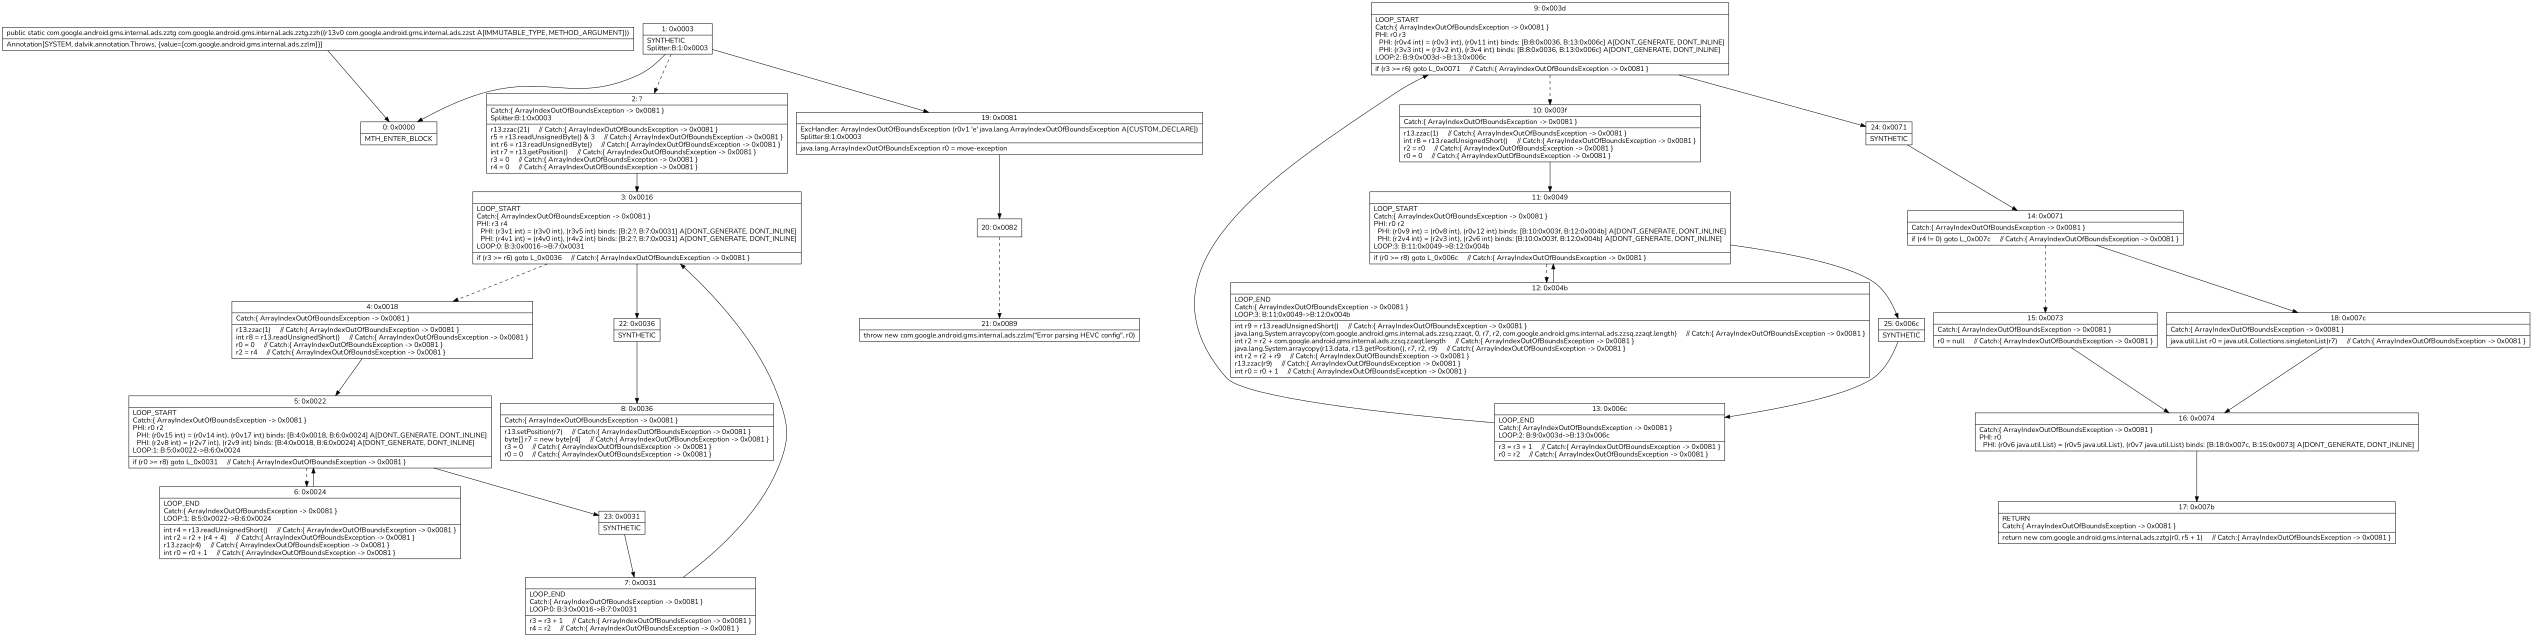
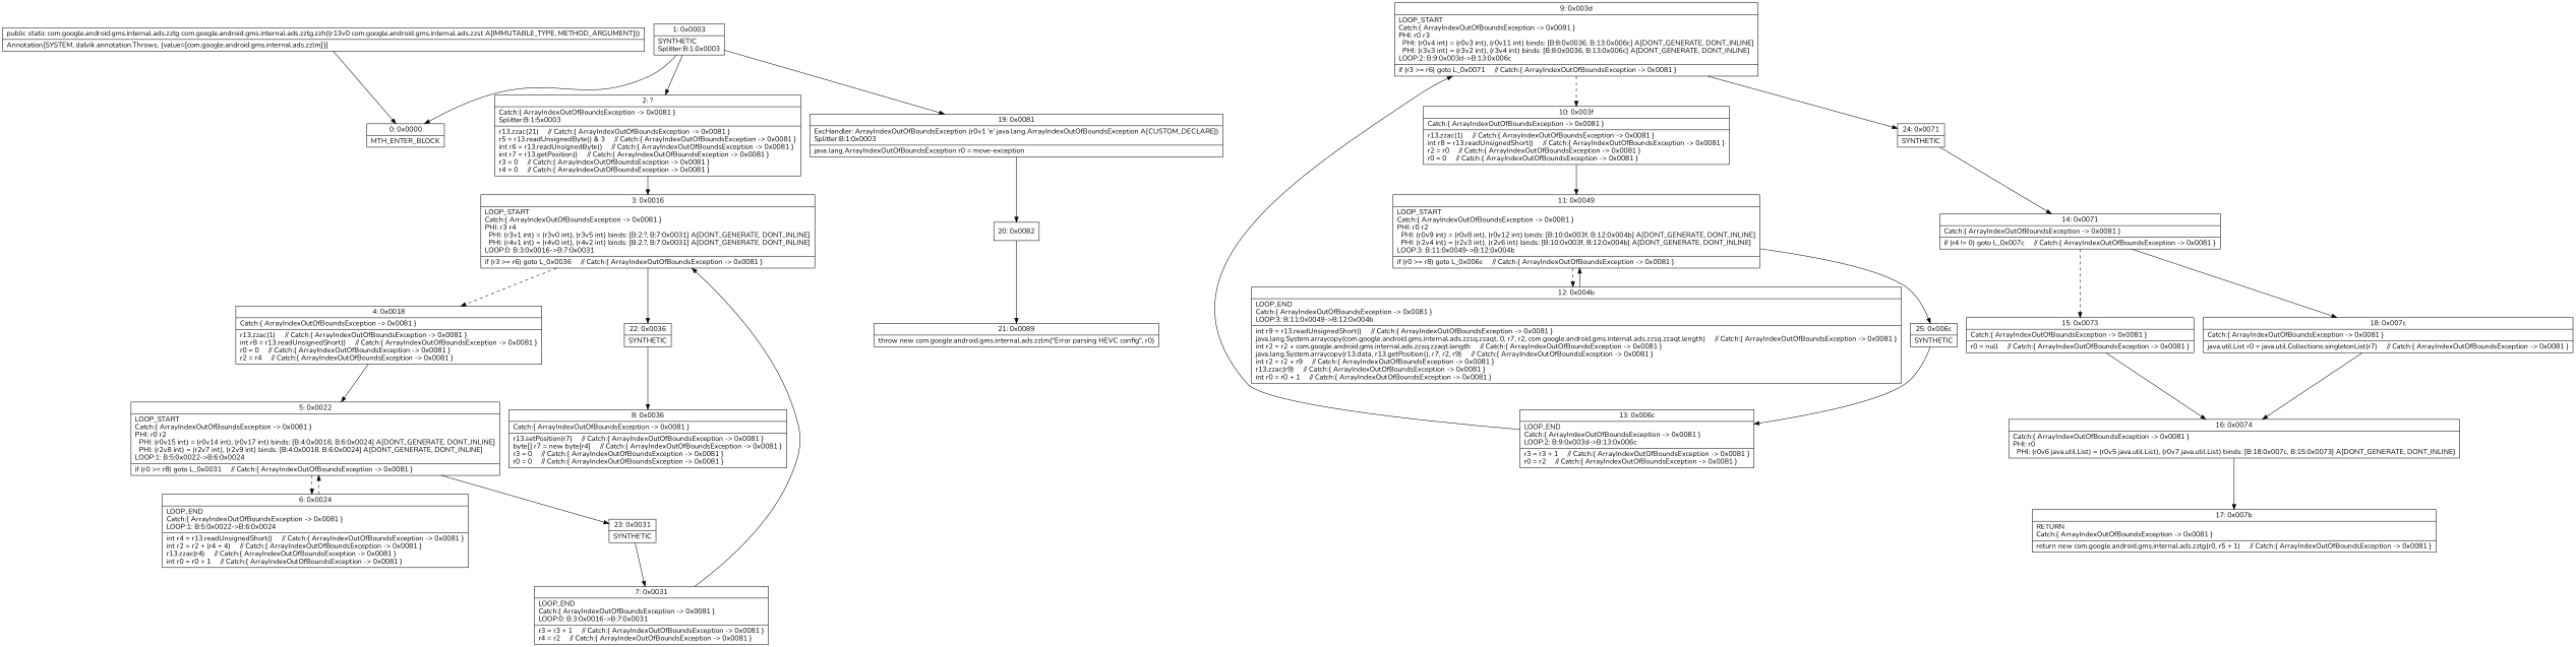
  digraph {
    fontname=Nunito
    node [fontname=Nunito shape=record]
    edge [fontname=Nunito]
    n1 [label="{0\:\ 0x0000|MTH_ENTER_BLOCK\l}"]
    n2 [label="{1\:\ 0x0003|SYNTHETIC\lSplitter:B:1:0x0003\l}"]
-   n3 [label="{2\:\ ?|Catch:\{ ArrayIndexOutOfBoundsException \-\> 0x0081 \}\lSplitter:B:1:0x0003\l|r13.zzac(21)     \/\/ Catch:\{ ArrayIndexOutOfBoundsException \-\> 0x0081 \}\lr5 = r13.readUnsignedByte() & 3     \/\/ Catch:\{ ArrayIndexOutOfBoundsException \-\> 0x0081 \}\lint r6 = r13.readUnsignedByte()     \/\/ Catch:\{ ArrayIndexOutOfBoundsException \-\> 0x0081 \}\lint r7 = r13.getPosition()     \/\/ Catch:\{ ArrayIndexOutOfBoundsException \-\> 0x0081 \}\lr3 = 0     \/\/ Catch:\{ ArrayIndexOutOfBoundsException \-\> 0x0081 \}\lr4 = 0     \/\/ Catch:\{ ArrayIndexOutOfBoundsException \-\> 0x0081 \}\l}"]
+   n3 [label="{2\:\ ?|Catch:\{ ArrayIndexOutOfBoundsException \-\> 0x0081 \}\lSplitter:B:1:5x0003\l|r13.zzac(21)     \/\/ Catch:\{ ArrayIndexOutOfBoundsException \-\> 0x0081 \}\lr5 = r13.readUnsignedByte() & 3     \/\/ Catch:\{ ArrayIndexOutOfBoundsException \-\> 0x0081 \}\lint r6 = r13.readUnsignedByte()     \/\/ Catch:\{ ArrayIndexOutOfBoundsException \-\> 0x0081 \}\lint r7 = r13.getPosition()     \/\/ Catch:\{ ArrayIndexOutOfBoundsException \-\> 0x0081 \}\lr3 = 0     \/\/ Catch:\{ ArrayIndexOutOfBoundsException \-\> 0x0081 \}\lr4 = 0     \/\/ Catch:\{ ArrayIndexOutOfBoundsException \-\> 0x0081 \}\l}"]
    n4 [label="{19\:\ 0x0081|ExcHandler: ArrayIndexOutOfBoundsException (r0v1 'e' java.lang.ArrayIndexOutOfBoundsException A[CUSTOM_DECLARE])\lSplitter:B:1:0x0003\l|java.lang.ArrayIndexOutOfBoundsException r0 = move\-exception\l}"]
    n5 [label="{3\:\ 0x0016|LOOP_START\lCatch:\{ ArrayIndexOutOfBoundsException \-\> 0x0081 \}\lPHI: r3 r4 \l  PHI: (r3v1 int) = (r3v0 int), (r3v5 int) binds: [B:2:?, B:7:0x0031] A[DONT_GENERATE, DONT_INLINE]\l  PHI: (r4v1 int) = (r4v0 int), (r4v2 int) binds: [B:2:?, B:7:0x0031] A[DONT_GENERATE, DONT_INLINE]\lLOOP:0: B:3:0x0016\-\>B:7:0x0031\l|if (r3 \>= r6) goto L_0x0036     \/\/ Catch:\{ ArrayIndexOutOfBoundsException \-\> 0x0081 \}\l}"]
    n6 [label="{20\:\ 0x0082}"]
    n7 [label="{4\:\ 0x0018|Catch:\{ ArrayIndexOutOfBoundsException \-\> 0x0081 \}\l|r13.zzac(1)     \/\/ Catch:\{ ArrayIndexOutOfBoundsException \-\> 0x0081 \}\lint r8 = r13.readUnsignedShort()     \/\/ Catch:\{ ArrayIndexOutOfBoundsException \-\> 0x0081 \}\lr0 = 0     \/\/ Catch:\{ ArrayIndexOutOfBoundsException \-\> 0x0081 \}\lr2 = r4     \/\/ Catch:\{ ArrayIndexOutOfBoundsException \-\> 0x0081 \}\l}"]
    n8 [label="{22\:\ 0x0036|SYNTHETIC\l}"]
    n9 [label="{5\:\ 0x0022|LOOP_START\lCatch:\{ ArrayIndexOutOfBoundsException \-\> 0x0081 \}\lPHI: r0 r2 \l  PHI: (r0v15 int) = (r0v14 int), (r0v17 int) binds: [B:4:0x0018, B:6:0x0024] A[DONT_GENERATE, DONT_INLINE]\l  PHI: (r2v8 int) = (r2v7 int), (r2v9 int) binds: [B:4:0x0018, B:6:0x0024] A[DONT_GENERATE, DONT_INLINE]\lLOOP:1: B:5:0x0022\-\>B:6:0x0024\l|if (r0 \>= r8) goto L_0x0031     \/\/ Catch:\{ ArrayIndexOutOfBoundsException \-\> 0x0081 \}\l}"]
    n10 [label="{8\:\ 0x0036|Catch:\{ ArrayIndexOutOfBoundsException \-\> 0x0081 \}\l|r13.setPosition(r7)     \/\/ Catch:\{ ArrayIndexOutOfBoundsException \-\> 0x0081 \}\lbyte[] r7 = new byte[r4]     \/\/ Catch:\{ ArrayIndexOutOfBoundsException \-\> 0x0081 \}\lr3 = 0     \/\/ Catch:\{ ArrayIndexOutOfBoundsException \-\> 0x0081 \}\lr0 = 0     \/\/ Catch:\{ ArrayIndexOutOfBoundsException \-\> 0x0081 \}\l}"]
    n11 [label="{6\:\ 0x0024|LOOP_END\lCatch:\{ ArrayIndexOutOfBoundsException \-\> 0x0081 \}\lLOOP:1: B:5:0x0022\-\>B:6:0x0024\l|int r4 = r13.readUnsignedShort()     \/\/ Catch:\{ ArrayIndexOutOfBoundsException \-\> 0x0081 \}\lint r2 = r2 + (r4 + 4)     \/\/ Catch:\{ ArrayIndexOutOfBoundsException \-\> 0x0081 \}\lr13.zzac(r4)     \/\/ Catch:\{ ArrayIndexOutOfBoundsException \-\> 0x0081 \}\lint r0 = r0 + 1     \/\/ Catch:\{ ArrayIndexOutOfBoundsException \-\> 0x0081 \}\l}"]
    n12 [label="{23\:\ 0x0031|SYNTHETIC\l}"]
    n13 [label="{7\:\ 0x0031|LOOP_END\lCatch:\{ ArrayIndexOutOfBoundsException \-\> 0x0081 \}\lLOOP:0: B:3:0x0016\-\>B:7:0x0031\l|r3 = r3 + 1     \/\/ Catch:\{ ArrayIndexOutOfBoundsException \-\> 0x0081 \}\lr4 = r2     \/\/ Catch:\{ ArrayIndexOutOfBoundsException \-\> 0x0081 \}\l}"]
    n14 [label="{9\:\ 0x003d|LOOP_START\lCatch:\{ ArrayIndexOutOfBoundsException \-\> 0x0081 \}\lPHI: r0 r3 \l  PHI: (r0v4 int) = (r0v3 int), (r0v11 int) binds: [B:8:0x0036, B:13:0x006c] A[DONT_GENERATE, DONT_INLINE]\l  PHI: (r3v3 int) = (r3v2 int), (r3v4 int) binds: [B:8:0x0036, B:13:0x006c] A[DONT_GENERATE, DONT_INLINE]\lLOOP:2: B:9:0x003d\-\>B:13:0x006c\l|if (r3 \>= r6) goto L_0x0071     \/\/ Catch:\{ ArrayIndexOutOfBoundsException \-\> 0x0081 \}\l}"]
    n15 [label="{10\:\ 0x003f|Catch:\{ ArrayIndexOutOfBoundsException \-\> 0x0081 \}\l|r13.zzac(1)     \/\/ Catch:\{ ArrayIndexOutOfBoundsException \-\> 0x0081 \}\lint r8 = r13.readUnsignedShort()     \/\/ Catch:\{ ArrayIndexOutOfBoundsException \-\> 0x0081 \}\lr2 = r0     \/\/ Catch:\{ ArrayIndexOutOfBoundsException \-\> 0x0081 \}\lr0 = 0     \/\/ Catch:\{ ArrayIndexOutOfBoundsException \-\> 0x0081 \}\l}"]
    n16 [label="{24\:\ 0x0071|SYNTHETIC\l}"]
    n17 [label="{11\:\ 0x0049|LOOP_START\lCatch:\{ ArrayIndexOutOfBoundsException \-\> 0x0081 \}\lPHI: r0 r2 \l  PHI: (r0v9 int) = (r0v8 int), (r0v12 int) binds: [B:10:0x003f, B:12:0x004b] A[DONT_GENERATE, DONT_INLINE]\l  PHI: (r2v4 int) = (r2v3 int), (r2v6 int) binds: [B:10:0x003f, B:12:0x004b] A[DONT_GENERATE, DONT_INLINE]\lLOOP:3: B:11:0x0049\-\>B:12:0x004b\l|if (r0 \>= r8) goto L_0x006c     \/\/ Catch:\{ ArrayIndexOutOfBoundsException \-\> 0x0081 \}\l}"]
    n18 [label="{14\:\ 0x0071|Catch:\{ ArrayIndexOutOfBoundsException \-\> 0x0081 \}\l|if (r4 != 0) goto L_0x007c     \/\/ Catch:\{ ArrayIndexOutOfBoundsException \-\> 0x0081 \}\l}"]
    n19 [label="{12\:\ 0x004b|LOOP_END\lCatch:\{ ArrayIndexOutOfBoundsException \-\> 0x0081 \}\lLOOP:3: B:11:0x0049\-\>B:12:0x004b\l|int r9 = r13.readUnsignedShort()     \/\/ Catch:\{ ArrayIndexOutOfBoundsException \-\> 0x0081 \}\ljava.lang.System.arraycopy(com.google.android.gms.internal.ads.zzsq.zzaqt, 0, r7, r2, com.google.android.gms.internal.ads.zzsq.zzaqt.length)     \/\/ Catch:\{ ArrayIndexOutOfBoundsException \-\> 0x0081 \}\lint r2 = r2 + com.google.android.gms.internal.ads.zzsq.zzaqt.length     \/\/ Catch:\{ ArrayIndexOutOfBoundsException \-\> 0x0081 \}\ljava.lang.System.arraycopy(r13.data, r13.getPosition(), r7, r2, r9)     \/\/ Catch:\{ ArrayIndexOutOfBoundsException \-\> 0x0081 \}\lint r2 = r2 + r9     \/\/ Catch:\{ ArrayIndexOutOfBoundsException \-\> 0x0081 \}\lr13.zzac(r9)     \/\/ Catch:\{ ArrayIndexOutOfBoundsException \-\> 0x0081 \}\lint r0 = r0 + 1     \/\/ Catch:\{ ArrayIndexOutOfBoundsException \-\> 0x0081 \}\l}"]
    n20 [label="{25\:\ 0x006c|SYNTHETIC\l}"]
    n21 [label="{13\:\ 0x006c|LOOP_END\lCatch:\{ ArrayIndexOutOfBoundsException \-\> 0x0081 \}\lLOOP:2: B:9:0x003d\-\>B:13:0x006c\l|r3 = r3 + 1     \/\/ Catch:\{ ArrayIndexOutOfBoundsException \-\> 0x0081 \}\lr0 = r2     \/\/ Catch:\{ ArrayIndexOutOfBoundsException \-\> 0x0081 \}\l}"]
    n22 [label="{15\:\ 0x0073|Catch:\{ ArrayIndexOutOfBoundsException \-\> 0x0081 \}\l|r0 = null     \/\/ Catch:\{ ArrayIndexOutOfBoundsException \-\> 0x0081 \}\l}"]
    n23 [label="{18\:\ 0x007c|Catch:\{ ArrayIndexOutOfBoundsException \-\> 0x0081 \}\l|java.util.List r0 = java.util.Collections.singletonList(r7)     \/\/ Catch:\{ ArrayIndexOutOfBoundsException \-\> 0x0081 \}\l}"]
    n24 [label="{16\:\ 0x0074|Catch:\{ ArrayIndexOutOfBoundsException \-\> 0x0081 \}\lPHI: r0 \l  PHI: (r0v6 java.util.List) = (r0v5 java.util.List), (r0v7 java.util.List) binds: [B:18:0x007c, B:15:0x0073] A[DONT_GENERATE, DONT_INLINE]\l}"]
    n25 [label="{17\:\ 0x007b|RETURN\lCatch:\{ ArrayIndexOutOfBoundsException \-\> 0x0081 \}\l|return new com.google.android.gms.internal.ads.zztg(r0, r5 + 1)     \/\/ Catch:\{ ArrayIndexOutOfBoundsException \-\> 0x0081 \}\l}"]
    n26 [label="{21\:\ 0x0089|throw new com.google.android.gms.internal.ads.zzlm(\"Error parsing HEVC config\", r0)\l}"]
    n27 [label="{public static com.google.android.gms.internal.ads.zztg com.google.android.gms.internal.ads.zztg.zzh((r13v0 com.google.android.gms.internal.ads.zzst A[IMMUTABLE_TYPE, METHOD_ARGUMENT]))  | Annotation[SYSTEM, dalvik.annotation.Throws, \{value=[com.google.android.gms.internal.ads.zzlm]\}]\l}"]
    n2 -> n1
-   n2 -> n3 [style=dashed]
+   n2 -> n3
    n2 -> n4
    n3 -> n5
    n4 -> n6
    n5 -> n7 [style=dashed]
    n5 -> n8
-   n6 -> n26 [style=dashed]
+   n6 -> n26
    n7 -> n9
    n8 -> n10
    n9 -> n11 [style=dashed]
    n9 -> n12
-   n11 -> n9
+   n11 -> n9 [style=dashed]
    n12 -> n13
    n13 -> n5
    n14 -> n15 [style=dashed]
    n14 -> n16
    n15 -> n17
    n16 -> n18
    n17 -> n19 [style=dashed]
    n17 -> n20
    n18 -> n22 [style=dashed]
    n18 -> n23
    n19 -> n17
    n20 -> n21
    n21 -> n14
    n22 -> n24
    n23 -> n24
    n24 -> n25
    n27 -> n1
  }
